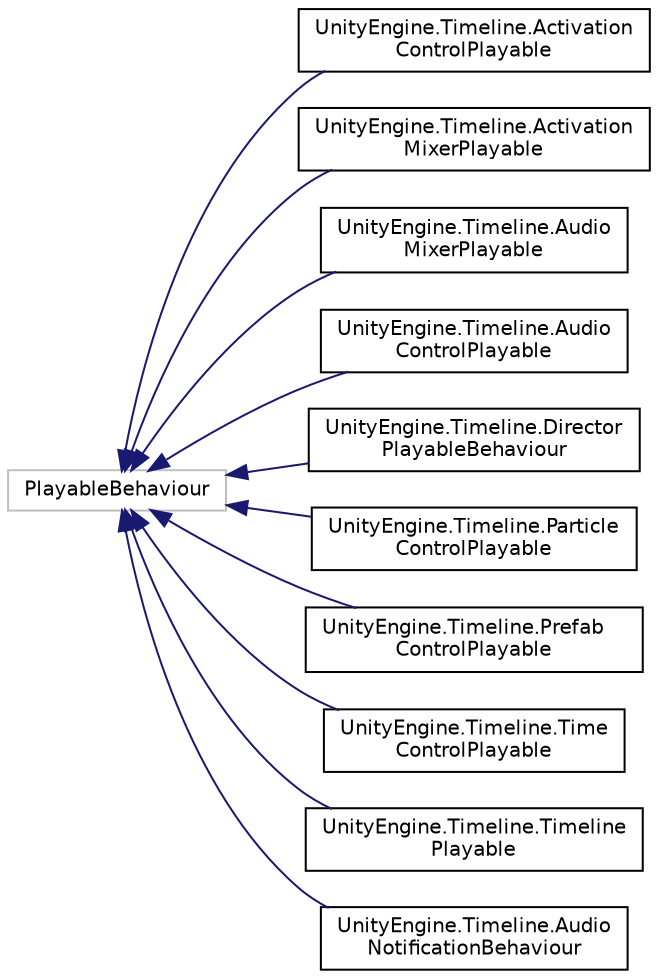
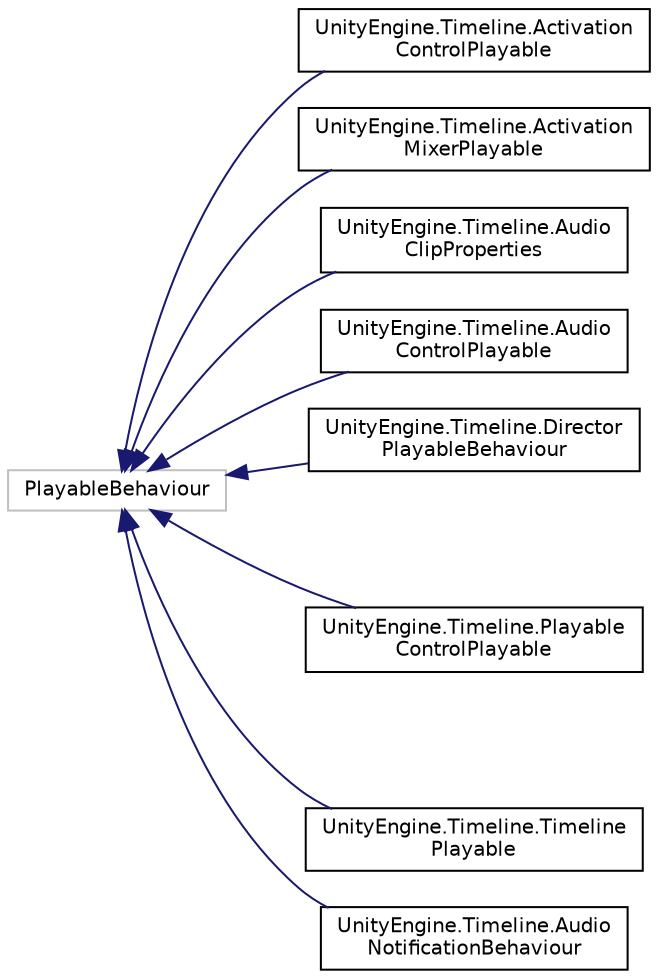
  digraph {
    rankdir=LR
    node [color=black fillcolor=white fontname=Helvetica fontsize=10 shape=record style=filled]
    edge [color=midnightblue dir=back fontname=Helvetica fontsize=10 labelfontname=Helvetica labelfontsize=10 style=solid]
    n1 [color=grey75 height=0.2 label=PlayableBehaviour width=0.4]
    n2 [height=0.2 label="UnityEngine.Timeline.Activation\lControlPlayable" width=0.4]
    n3 [height=0.2 label="UnityEngine.Timeline.Activation\lMixerPlayable" width=0.4]
-   n4 [height=0.2 label="UnityEngine.Timeline.Audio\lMixerPlayable" width=0.4]
+   n4 [height=0.2 label="UnityEngine.Timeline.Audio\lClipProperties" width=0.4]
    n5 [height=0.2 label="UnityEngine.Timeline.Audio\lControlPlayable" width=0.4]
    n6 [height=0.2 label="UnityEngine.Timeline.Director\lPlayableBehaviour" width=0.4]
-   n7 [height=0.2 label="UnityEngine.Timeline.Particle\lControlPlayable" width=0.4]
-   n8 [height=0.2 label="UnityEngine.Timeline.Prefab\lControlPlayable" width=0.4]
-   n9 [height=0.2 label="UnityEngine.Timeline.Time\lControlPlayable" width=0.4]
+   n8 [height=0.2 label="UnityEngine.Timeline.Playable\lControlPlayable" width=0.4]
    n10 [height=0.2 label="UnityEngine.Timeline.Timeline\lPlayable" width=0.4]
    n11 [height=0.2 label="UnityEngine.Timeline.Audio\lNotificationBehaviour" width=0.4]
    n1 -> n2
    n1 -> n3
    n1 -> n4
    n1 -> n5
    n1 -> n6
-   n1 -> n7
    n1 -> n8
-   n1 -> n9
    n1 -> n10
    n1 -> n11
  }
